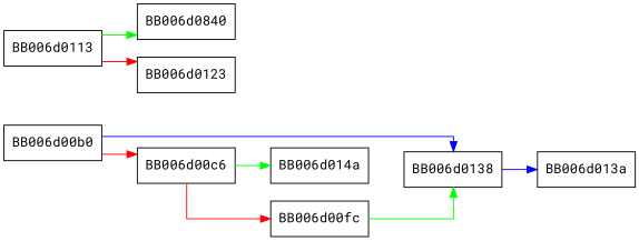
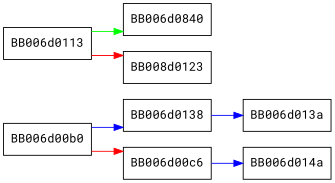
  digraph {
    fontname="Roboto Mono"
    rankdir=LR
    splines=ortho
    node [fontname="Roboto Mono" shape=box]
    edge [color=red fontname="Roboto Mono"]
    BB006d00b0
    BB006d0138
    BB006d00c6
    BB006d013a
    BB006d014a
-   BB006d00fc
    n7 [label=BB006d0840]
    BB006d0113
-   BB006d0123
+   BB006d0123 [label=BB008d0123]
    BB006d00b0 -> BB006d0138 [color=blue]
    BB006d00b0 -> BB006d00c6
    BB006d0138 -> BB006d013a [color=blue]
-   BB006d00c6 -> BB006d014a [color=green]
-   BB006d00c6 -> BB006d00fc
-   BB006d00fc -> BB006d0138 [color=green]
+   BB006d00c6 -> BB006d014a [color=blue]
    BB006d0113 -> n7 [color=green]
    BB006d0113 -> BB006d0123
  }
